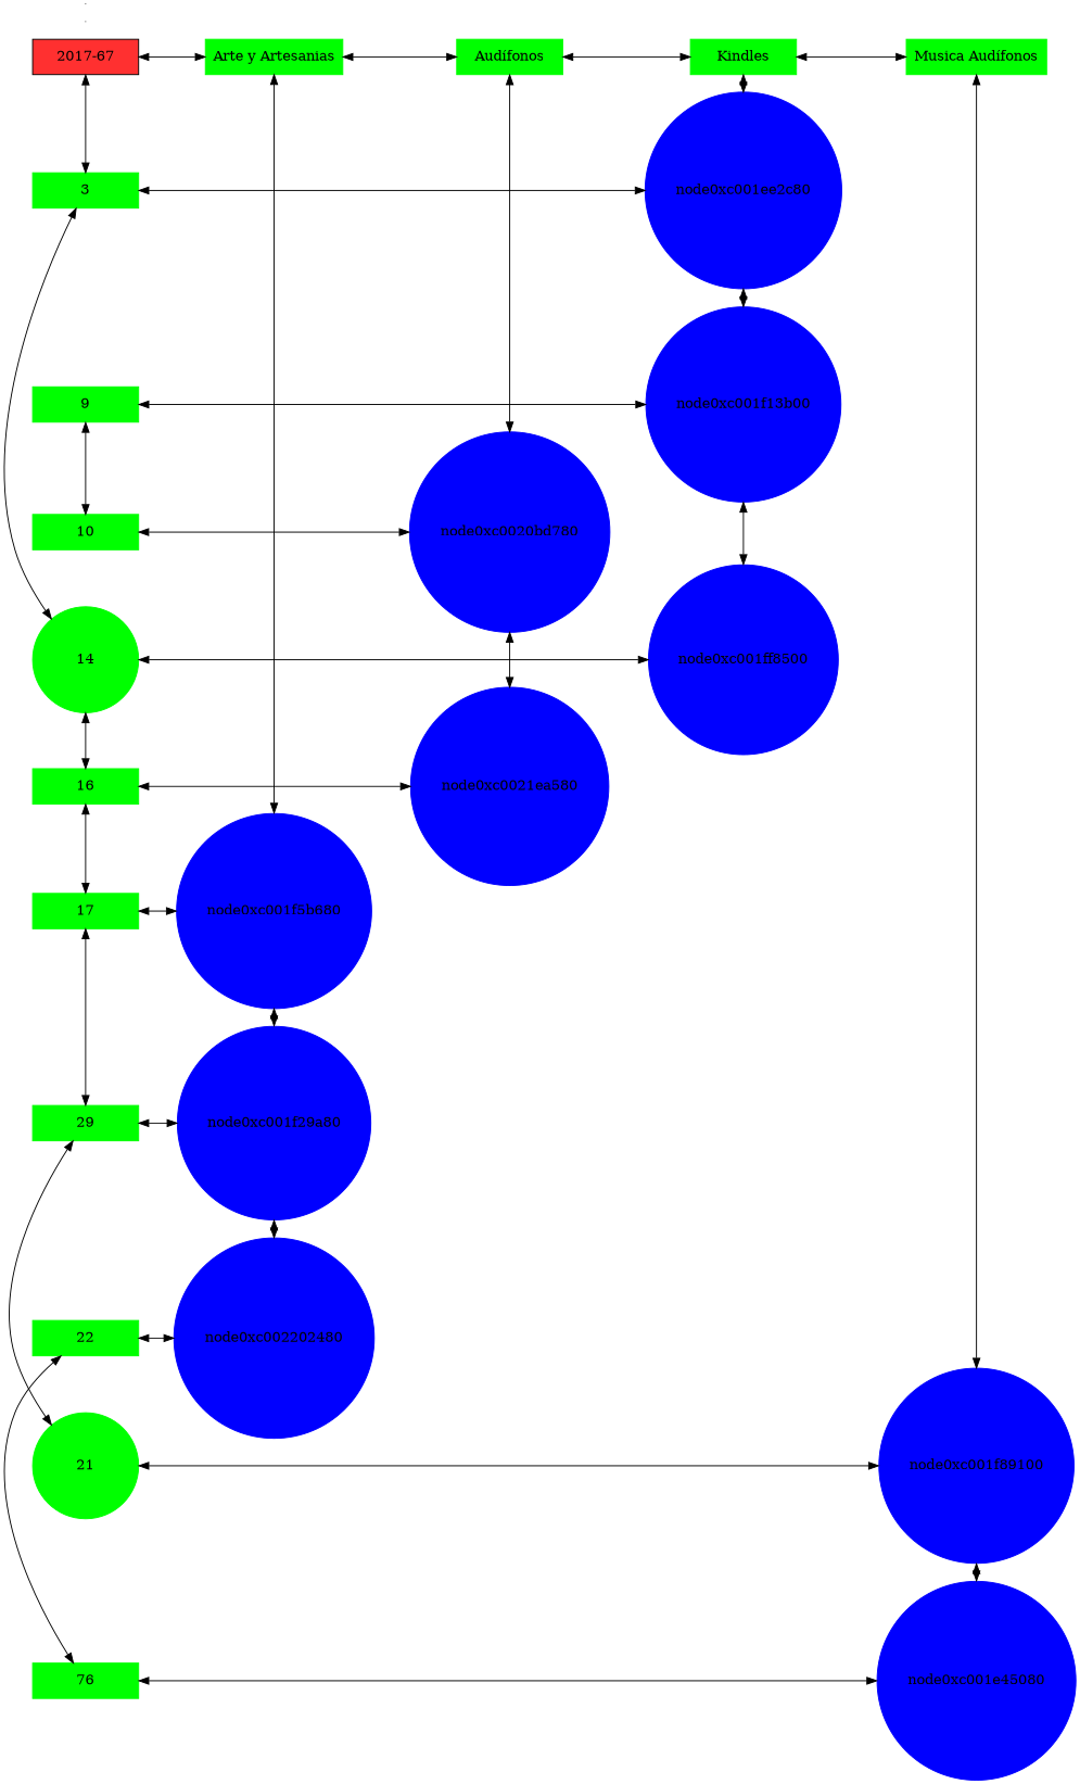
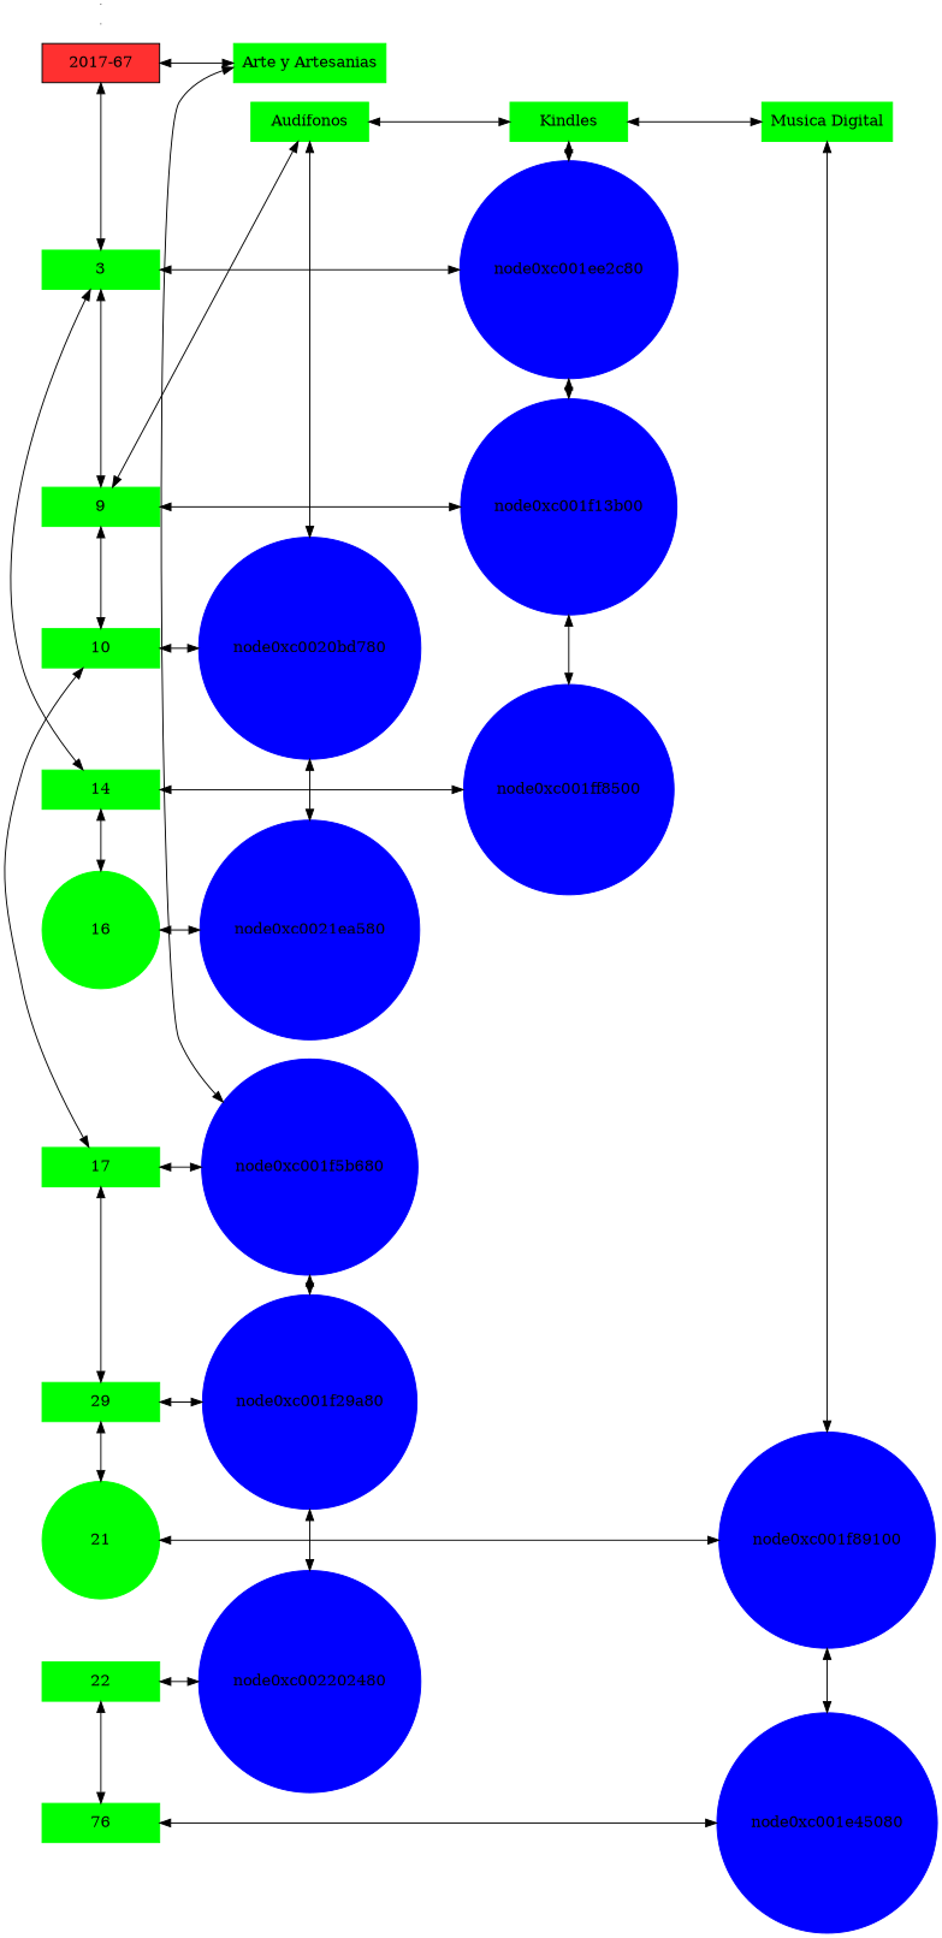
  digraph {
    rankdir=LR
    node [group=1 shape=box style=filled color=green]
    edge [dir=both]
    n1 [fillcolor=firebrick1 label="2017-67" width=1.5 color=""]
    n2 [group=3 label=3 width=1.5]
    n3 [group=4 label=9 width=1.5]
    n4 [group=10 label=10 width=1.5]
-   n5 [group=14 label=14 shape=circle width=1.5]
-   n6 [group=16 label=16 width=1.5]
+   n5 [group=14 label=14 width=1.5]
+   n6 [group=16 label=16 shape=circle width=1.5]
    n7 [group=17 label=17 width=1.5]
    n8 [group=19 label=29 width=1.5]
    n9 [group=21 label=21 shape=circle width=1.5]
    n10 [group=22 label=22 width=1.5]
    n11 [group=26 label=76 width=1.5]
    n12 [label="Arte y Artesanias" width=1.5]
    node0xc001f5b680 [color=blue group=17 shape=circle width=0.5]
    node0xc001f29a80 [color=blue group=19 shape=circle width=0.5]
    node0xc002202480 [color=blue group=22 shape=circle width=0.5]
    n16 [label="Audífonos" width=1.5]
    node0xc0020bd780 [color=blue group=10 shape=circle width=0.5]
    node0xc0021ea580 [color=blue group=16 shape=circle width=0.5]
    n19 [label=Kindles width=1.5]
    node0xc001ee2c80 [color=blue group=3 shape=circle width=0.5]
    node0xc001f13b00 [color=blue group=4 shape=circle width=0.5]
    node0xc001ff8500 [color=blue group=14 shape=circle width=0.5]
-   n23 [label="Musica Audífonos" width=1.5]
+   n23 [label="Musica Digital" width=1.5]
    node0xc001f89100 [color=blue group=21 shape=circle width=0.5]
    node0xc001e45080 [color=blue group=26 shape=circle width=0.5]
    e0 [shape=point width=0 group="" style="" color=""]
    e1 [shape=point width=0 group="" style="" color=""]
    subgraph sub_1 {
      rank=same
      n1
      n2
    }
    subgraph sub_2 {
      rank=same
      n2
      n3
    }
    subgraph sub_3 {
      rank=same
      n3
      n4
    }
    subgraph sub_4 {
      rank=same
      n4
      n5
    }
    subgraph sub_5 {
      rank=same
      n5
      n6
    }
    subgraph sub_6 {
      rank=same
      n6
      n7
    }
    subgraph sub_7 {
      rank=same
      n7
      n8
    }
    subgraph sub_8 {
      rank=same
      n8
      n9
    }
    subgraph sub_9 {
      rank=same
      n9
      n10
    }
    subgraph sub_10 {
      rank=same
      n10
      n11
    }
    subgraph sub_11 {
      rank=same
      n12
      node0xc001f5b680
    }
    subgraph sub_12 {
      rank=same
      node0xc001f5b680
      node0xc001f29a80
    }
    subgraph sub_13 {
      rank=same
      node0xc001f29a80
      node0xc002202480
    }
    subgraph sub_14 {
      rank=same
      n16
      node0xc0020bd780
    }
    subgraph sub_15 {
      rank=same
      node0xc0020bd780
      node0xc0021ea580
    }
    subgraph sub_16 {
      rank=same
      n19
      node0xc001ee2c80
    }
    subgraph sub_17 {
      rank=same
      node0xc001ee2c80
      node0xc001f13b00
    }
    subgraph sub_18 {
      rank=same
      node0xc001f13b00
      node0xc001ff8500
    }
    subgraph sub_19 {
      rank=same
      n23
      node0xc001f89100
    }
    subgraph sub_20 {
      rank=same
      node0xc001f89100
      node0xc001e45080
    }
    n1 -> n2
    n1 -> n12
+   n2 -> n3
    n2 -> n5
    n2 -> node0xc001ee2c80
    n3 -> n4
    n3 -> node0xc001f13b00
    n4 -> node0xc0020bd780
    n5 -> n6
    n5 -> node0xc001ff8500
-   n6 -> n7
+   n4 -> n7
    n6 -> node0xc0021ea580
    n7 -> n8
    n7 -> node0xc001f5b680
    n8 -> n9
    n8 -> node0xc001f29a80
    n9 -> node0xc001f89100
    n10 -> n11
    n10 -> node0xc002202480
    n11 -> node0xc001e45080
    n12 -> node0xc001f5b680
-   n12 -> n16
+   n3 -> n16
    node0xc001f5b680 -> node0xc001f29a80
    node0xc001f29a80 -> node0xc002202480
    n16 -> node0xc0020bd780
    n16 -> n19
    node0xc0020bd780 -> node0xc0021ea580
    n19 -> node0xc001ee2c80
    n19 -> n23
    node0xc001ee2c80 -> node0xc001f13b00
    node0xc001f13b00 -> node0xc001ff8500
    n23 -> node0xc001f89100
    node0xc001f89100 -> node0xc001e45080
  }
